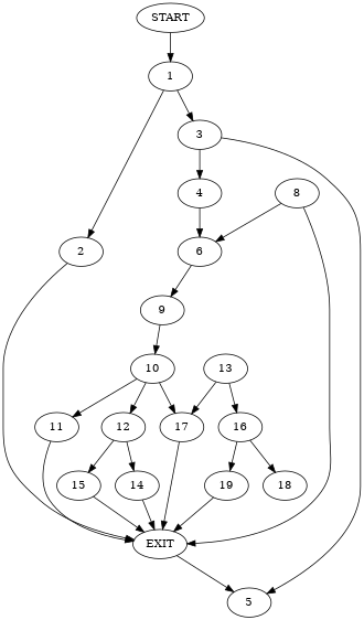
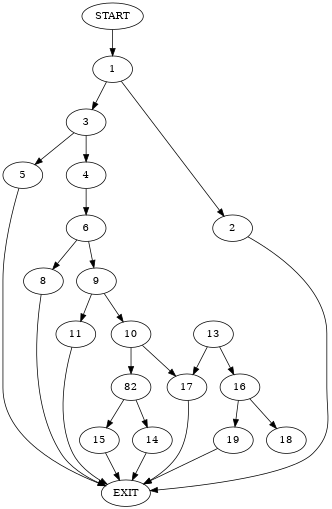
  digraph {
    n1 [label=START]
    1
    2
    3
    n5 [label=EXIT]
    4
    5
    6
    8
    9
    10
    11
-   12
+   12 [label=82]
    17
    14
    15
    13
    16
    18
    19
    n1 -> 1
    1 -> 2
    1 -> 3
    2 -> n5
    3 -> 4
    3 -> 5
    4 -> 6
-   n5 -> 5
-   8 -> 6
+   5 -> n5
+   6 -> 8
    6 -> 9
    8 -> n5
    9 -> 10
-   10 -> 11
+   9 -> 11
    10 -> 12
    10 -> 17
    11 -> n5
    12 -> 14
    12 -> 15
    17 -> n5
    14 -> n5
    15 -> n5
    13 -> 17
    13 -> 16
    16 -> 18
    16 -> 19
    19 -> n5
  }
